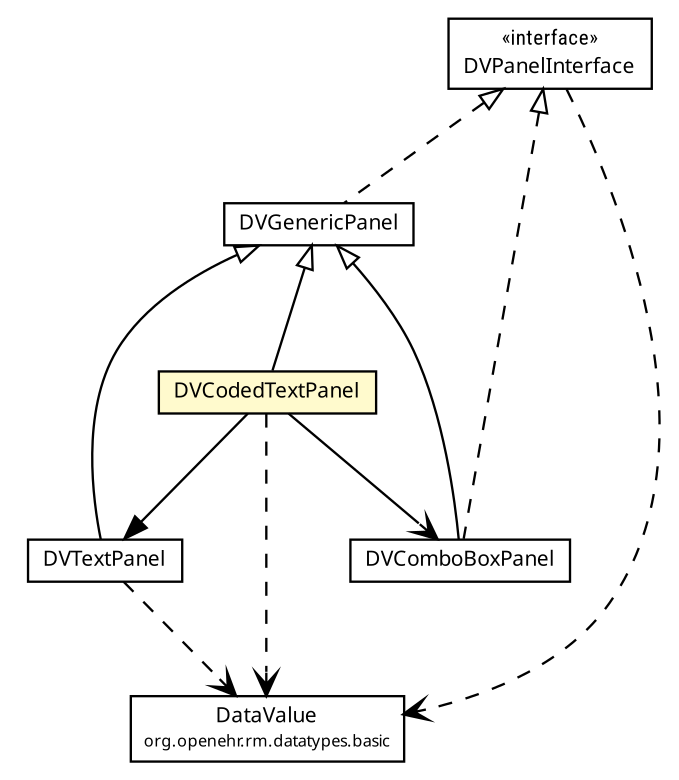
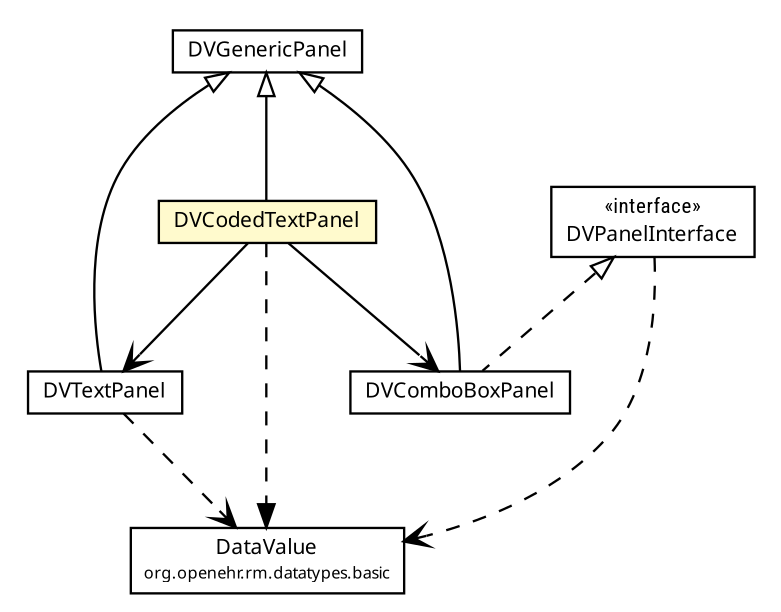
  digraph {
    fontname="Roboto Condensed"
    nodesep=0.25
    ranksep=0.5
    node [fontcolor=black fontname="Roboto Condensed" fontsize=9.0 shape=plaintext]
    edge [fontname="Roboto Condensed" fontsize=10.0 headport=p labelfontname="Trebuchet MS" labelfontsize=10 tailport=p]
    n1 [label=<<table title="se.cambio.cds.openehr.view.panels.DVTextPanel" border="0" cellborder="1" cellspacing="0" cellpadding="2" port="p" href="./DVTextPanel.html"> 		<tr><td><table border="0" cellspacing="0" cellpadding="1"> <tr><td align="center" balign="center"><font face="Trebuchet MS"> DVTextPanel </font></td></tr> 		</table></td></tr> 		</table>>]
    n2 [label=<<table title="org.openehr.rm.datatypes.basic.DataValue" border="0" cellborder="1" cellspacing="0" cellpadding="2" port="p" href="http://java.sun.com/j2se/1.4.2/docs/api/org/openehr/rm/datatypes/basic/DataValue.html"> 		<tr><td><table border="0" cellspacing="0" cellpadding="1"> <tr><td align="center" balign="center"><font face="Trebuchet MS"> DataValue </font></td></tr> <tr><td align="center" balign="center"><font face="Trebuchet MS" point-size="7.0"> org.openehr.rm.datatypes.basic </font></td></tr> 		</table></td></tr> 		</table>>]
    n3 [label=<<table title="se.cambio.cds.openehr.view.panels.DVPanelInterface" border="0" cellborder="1" cellspacing="0" cellpadding="2" port="p" href="./DVPanelInterface.html"> 		<tr><td><table border="0" cellspacing="0" cellpadding="1"> <tr><td align="center" balign="center"> &#171;interface&#187; </td></tr> <tr><td align="center" balign="center"><font face="Trebuchet MS"> DVPanelInterface </font></td></tr> 		</table></td></tr> 		</table>>]
    n4 [label=<<table title="se.cambio.cds.openehr.view.panels.DVGenericPanel" border="0" cellborder="1" cellspacing="0" cellpadding="2" port="p" href="./DVGenericPanel.html"> 		<tr><td><table border="0" cellspacing="0" cellpadding="1"> <tr><td align="center" balign="center"><font face="Trebuchet MS"> DVGenericPanel </font></td></tr> 		</table></td></tr> 		</table>>]
    n5 [label=<<table title="se.cambio.cds.openehr.view.panels.DVComboBoxPanel" border="0" cellborder="1" cellspacing="0" cellpadding="2" port="p" href="./DVComboBoxPanel.html"> 		<tr><td><table border="0" cellspacing="0" cellpadding="1"> <tr><td align="center" balign="center"><font face="Trebuchet MS"> DVComboBoxPanel </font></td></tr> 		</table></td></tr> 		</table>>]
    n6 [label=<<table title="se.cambio.cds.openehr.view.panels.DVCodedTextPanel" border="0" cellborder="1" cellspacing="0" cellpadding="2" port="p" bgcolor="lemonChiffon" href="./DVCodedTextPanel.html"> 		<tr><td><table border="0" cellspacing="0" cellpadding="1"> <tr><td align="center" balign="center"><font face="Trebuchet MS"> DVCodedTextPanel </font></td></tr> 		</table></td></tr> 		</table>>]
    n1 -> n2 [arrowhead=open color=black fontcolor=black style=dashed]
    n3 -> n2 [arrowhead=open color=black fontcolor=black style=dashed]
-   n3 -> n4 [arrowtail=empty dir=back fontsize=10 style=dashed]
    n3 -> n5 [arrowtail=empty dir=back fontsize=10 style=dashed]
    n4 -> n1 [arrowtail=empty dir=back fontsize=10]
    n4 -> n5 [arrowtail=empty dir=back fontsize=10]
    n4 -> n6 [arrowtail=empty dir=back fontsize=10]
-   n6 -> n1 [arrowhead=normal color=black fontcolor=black]
-   n6 -> n2 [arrowhead=open color=black fontcolor=black style=dashed]
+   n6 -> n1 [arrowhead=open color=black fontcolor=black]
+   n6 -> n2 [arrowhead=normal color=black fontcolor=black style=dashed]
    n6 -> n5 [arrowhead=open color=black fontcolor=black]
  }
